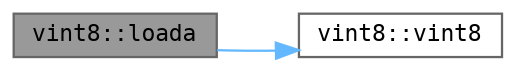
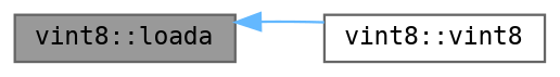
  digraph {
    rankdir=LR
    fontname="DejaVu Sans Mono"
    node [fontname="DejaVu Sans Mono" fontsize=10 shape=box style=filled]
    n1 [color=gray40 fillcolor=grey60 fontcolor=black height=0.2 label="vint8::loada" width=0.4]
    n2 [color=grey40 fillcolor=white height=0.2 label="vint8::vint8" width=0.4]
-   n1 -> n2 [color=steelblue1 fontname="DejaVu Sans Mono" fontsize=10 labelfontname=Helvetica labelfontsize=10 style=solid]
+   n2 -> n1 [color=steelblue1 fontname="DejaVu Sans Mono" fontsize=10 labelfontname=Helvetica labelfontsize=10 style=solid]
  }
